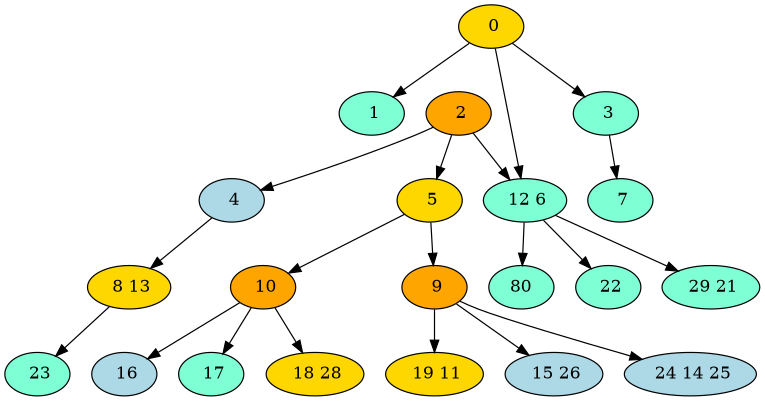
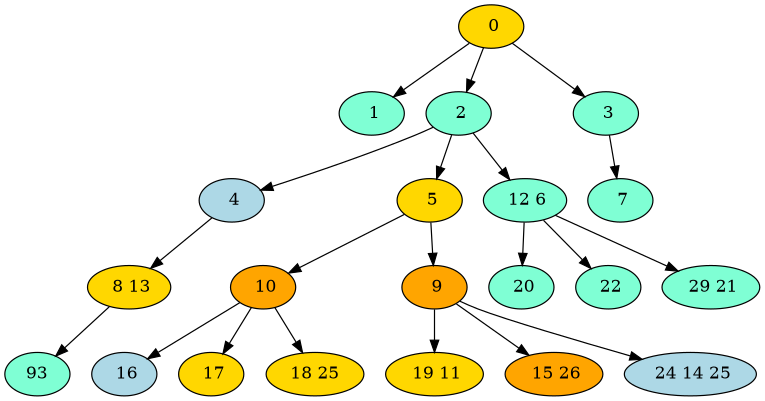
  digraph {
    node [fillcolor=aquamarine style=filled]
    " 0" [fillcolor=gold]
    " 1"
-   " 2" [fillcolor=orange]
+   " 2"
    " 3"
    " 4" [fillcolor=lightblue]
    " 5" [fillcolor=gold]
    " 12 6"
    " 7"
    " 8 13" [fillcolor=gold]
    " 10" [fillcolor=orange]
    " 9" [fillcolor=orange]
-   " 20" [label=80]
+   " 20"
    " 22"
    " 29 21"
-   " 23"
+   " 23" [label=93]
    " 16" [fillcolor=lightblue]
-   " 17"
-   " 18 28" [fillcolor=gold]
+   " 17" [fillcolor=gold]
+   " 18 28" [fillcolor=gold label="18 25"]
    " 19 11" [fillcolor=gold]
-   " 15 26" [fillcolor=lightblue]
+   " 15 26" [fillcolor=orange]
    " 24 14 25" [fillcolor=lightblue]
    " 0" -> " 1"
-   " 0" -> " 12 6"
+   " 0" -> " 2"
    " 0" -> " 3"
    " 2" -> " 4"
    " 2" -> " 5"
    " 2" -> " 12 6"
    " 3" -> " 7"
    " 4" -> " 8 13"
    " 5" -> " 10"
    " 5" -> " 9"
    " 12 6" -> " 20"
    " 12 6" -> " 22"
    " 12 6" -> " 29 21"
    " 8 13" -> " 23"
    " 10" -> " 16"
    " 10" -> " 17"
    " 10" -> " 18 28"
    " 9" -> " 19 11"
    " 9" -> " 15 26"
    " 9" -> " 24 14 25"
  }
